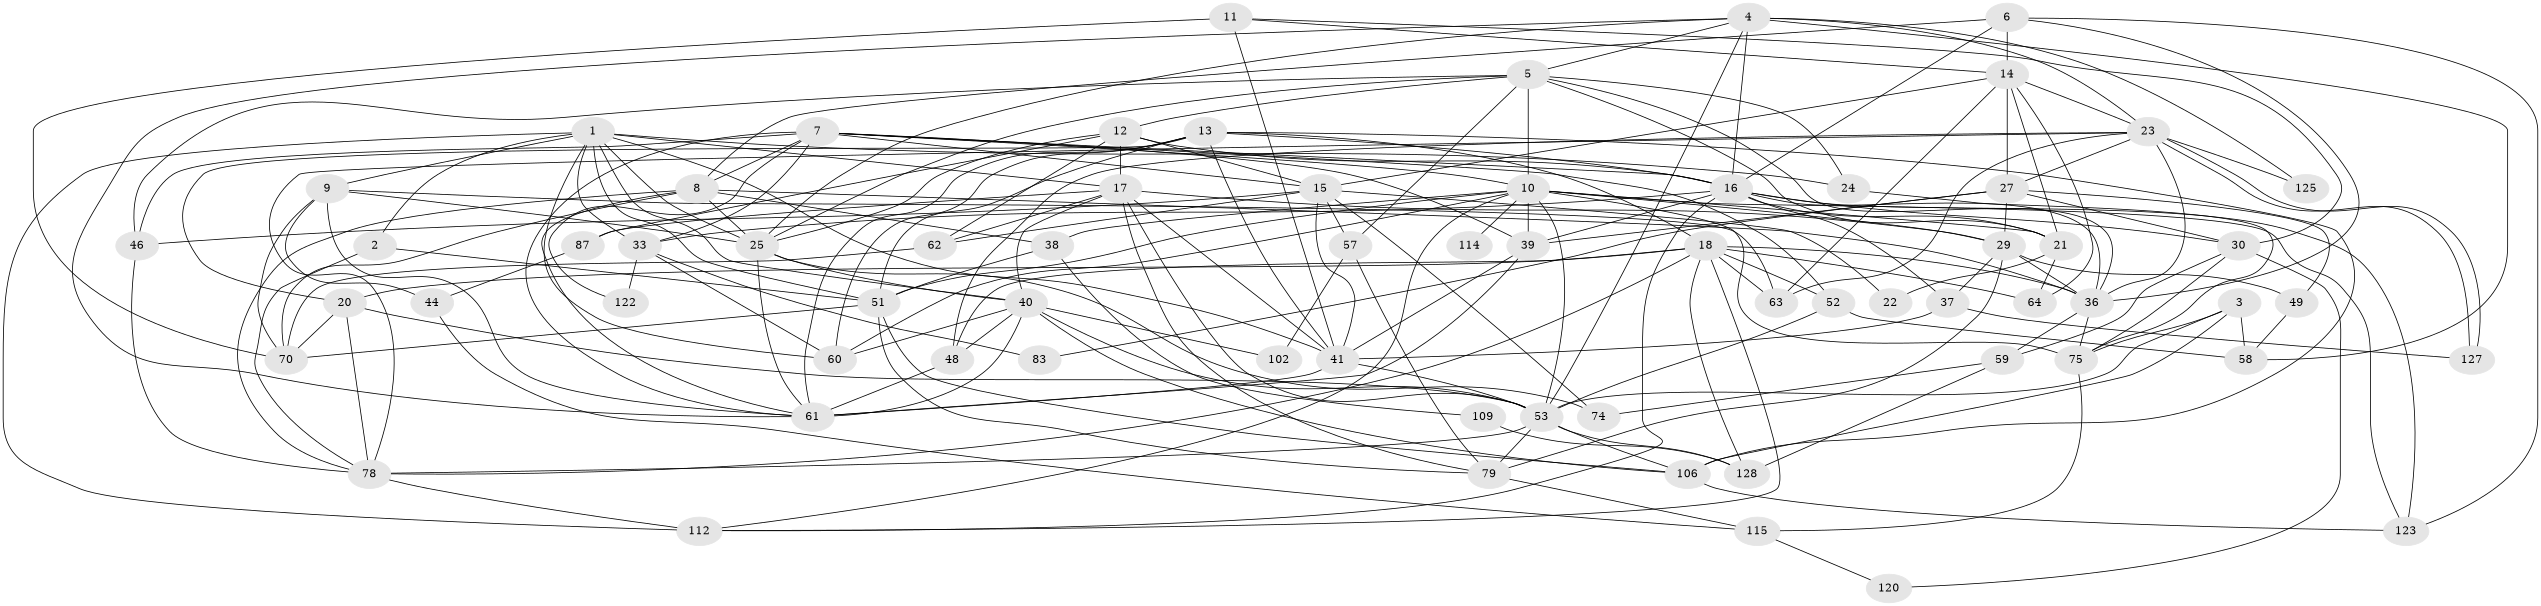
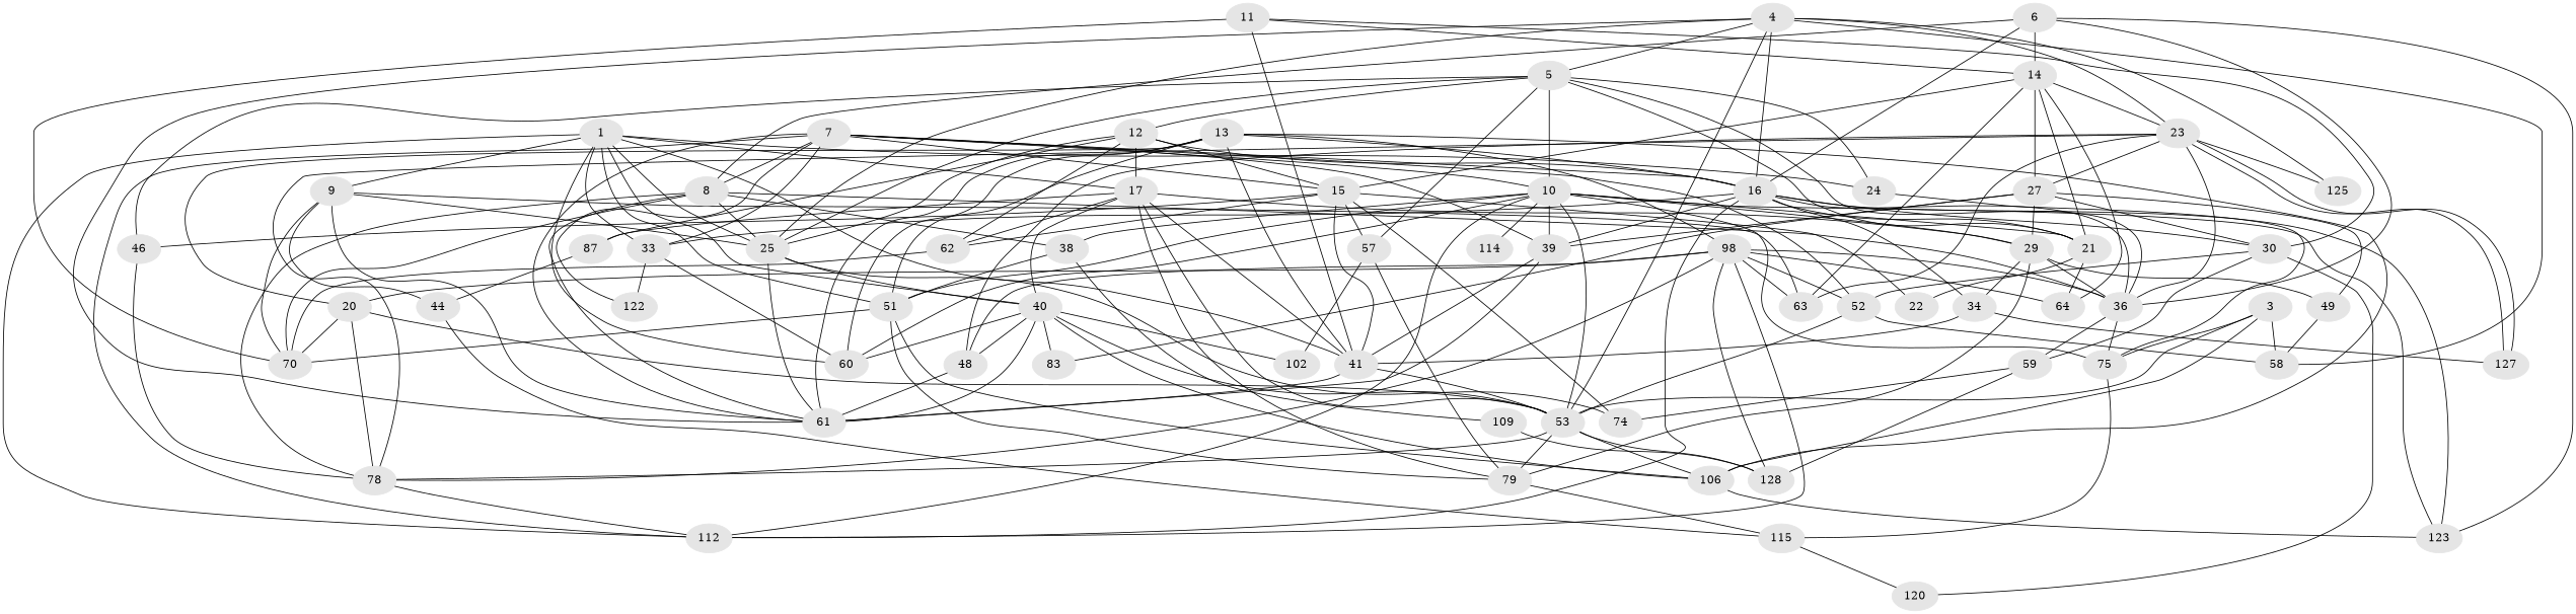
  graph {
    node [color=gray90 style=filled]
    1 [super="+98+105"]
-   2
    9 [super="+26"]
    17 [super="+104"]
    24
    25 [super="+135"]
    33
    40 [super="+67+93+100"]
    41 [super="+95+99"]
    51 [super="+68"]
    60 [super="+82"]
    112 [super="+124"]
    78 [super="+86"]
    61 [super="+91+89"]
    70 [super="+85"]
    44 [super="+54"]
    63
    53 [super="+130+76"]
    29 [super="+65"]
    62
    87
    79 [super="+80+107"]
    75 [super="+113"]
    74
    122
    83
    106
    48 [super="+126"]
    102
    128
    3
    58
    115
    123
    4 [super="+117+66"]
    5 [super="+77"]
    16 [super="+97+32+28"]
    23 [super="+35"]
    125
    10 [super="+72+96"]
    12 [super="+108+88"]
    21 [super="+42"]
    36 [super="+50+43"]
    46
    57
    39 [super="+134"]
    30 [super="+47"]
-   34 [label=37]
+   34
    27 [super="+55"]
    127
    38 [super="+136"]
    114
    15 [super="+131+138"]
    64
    22
    59 [super="+101"]
    6 [super="+111"]
    8 [super="+56"]
    14 [super="+19+84"]
    7 [super="+31"]
    52
    109
    49
    11
    120
    13 [super="+132+118"]
-   18 [super="+81"]
+   18 [super="+81" label=98]
    20
-   1 -- 2
    1 -- 9
    1 -- 17
    1 -- 24
    1 -- 25
    1 -- 33
    1 -- 40
    1 -- 41
    1 -- 51
    1 -- 60
    1 -- 112
-   2 -- 51
-   2 -- 78
    9 -- 25
    9 -- 61
    9 -- 70
    9 -- 44
    9 -- 63
    17 -- 40
    17 -- 41
    17 -- 53
    17 -- 29
    17 -- 62
    17 -- 87
    17 -- 79
    24 -- 75
    25 -- 40
    25 -- 61
    25 -- 74
    33 -- 60
    33 -- 122
-   33 -- 83
+   40 -- 83
    40 -- 60
    40 -- 61
    40 -- 53
    40 -- 106
    40 -- 48
    40 -- 102
    41 -- 61 [weight=2]
    41 -- 53
    51 -- 70
    51 -- 79
    51 -- 106
    78 -- 112
    44 -- 115
    53 -- 78
    53 -- 79
    53 -- 106
    53 -- 128
    29 -- 79
    29 -- 36
    29 -- 34
    29 -- 49 [weight=2]
    62 -- 70
    87 -- 44
    79 -- 115
    75 -- 115
    106 -- 123
    48 -- 61 [weight=2]
    3 -- 53
    3 -- 75
    3 -- 106
    3 -- 58
    115 -- 120
    4 -- 25
    4 -- 61
    4 -- 53
    4 -- 58
    4 -- 5
    4 -- 16
    4 -- 23
    4 -- 125
    5 -- 24
    5 -- 25
    5 -- 10
    5 -- 12
    5 -- 21
    5 -- 36
    5 -- 46
    5 -- 57
    16 -- 33
    16 -- 112
    16 -- 123
    16 -- 21
    16 -- 36
    16 -- 39
    16 -- 30 [weight=2]
    16 -- 34
    23 -- 78
    23 -- 63
    23 -- 48
    23 -- 125
    23 -- 36
    23 -- 27
    23 -- 127
    23 -- 127
    10 -- 51
    10 -- 60
    10 -- 112
    10 -- 53
    10 -- 29
    10 -- 75
    10 -- 123
    10 -- 21
    10 -- 39 [weight=2]
    10 -- 38
    10 -- 114
    12 -- 17
    12 -- 25
    12 -- 62
    12 -- 87
    12 -- 16
    12 -- 15
    21 -- 64
    21 -- 22
    36 -- 75
    36 -- 59
    46 -- 78
    57 -- 79
    57 -- 102
    39 -- 41
    39 -- 61
-   30 -- 75
+   30 -- 52
    30 -- 59
    30 -- 120
    34 -- 41
    34 -- 127
    27 -- 29
    27 -- 83
    27 -- 39
    27 -- 30
    27 -- 49
    38 -- 51
    38 -- 109
    15 -- 41
    15 -- 62
    15 -- 74
    15 -- 46
    15 -- 57
    15 -- 22
    59 -- 74
    59 -- 128
    6 -- 123
    6 -- 16
    6 -- 36
    6 -- 8
    6 -- 14
    8 -- 25
    8 -- 78
    8 -- 61
    8 -- 70
    8 -- 36
    8 -- 38
    14 -- 63
    14 -- 23
    14 -- 21
    14 -- 27
    14 -- 15
    14 -- 64
    7 -- 33
-   7 -- 46
+   7 -- 112
    7 -- 61
    7 -- 122
    7 -- 16 [weight=2]
    7 -- 10
    7 -- 39
    7 -- 15
    7 -- 8
    7 -- 52
    52 -- 53
    52 -- 58
    109 -- 128
    49 -- 58
    11 -- 41
    11 -- 70
    11 -- 30
    11 -- 14
    13 -- 41
    13 -- 51
    13 -- 60
    13 -- 61
    13 -- 106
    13 -- 16
    13 -- 18
    13 -- 20
    18 -- 112
    18 -- 78
    18 -- 63
    18 -- 48
    18 -- 128
    18 -- 36
    18 -- 64
    18 -- 52
    18 -- 20
    20 -- 78
    20 -- 70
    20 -- 53
  }
